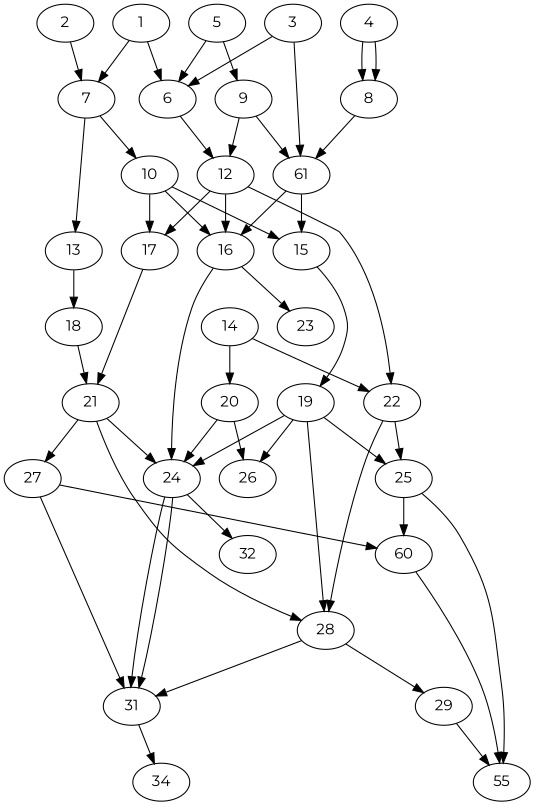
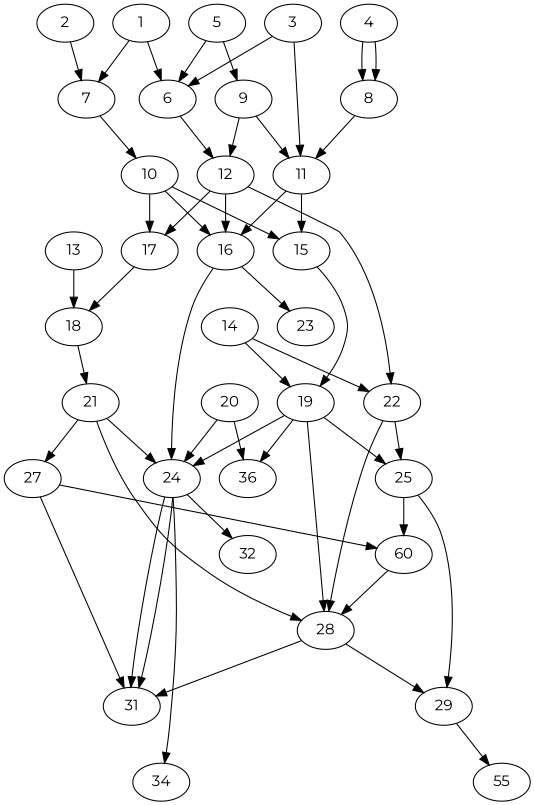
  digraph {
    fontname=Montserrat
    node [alpha=0.18 fontname=Montserrat]
    edge [fontname=Montserrat]
    1 [alpha=0.11 expect_size=17434624]
    6 [alpha=0.02 expect_size=13352960]
    7 [alpha=0.07 expect_size=37736448]
    12 [alpha=0.16 expect_size=6818816]
    10 [alpha=0.13 expect_size=24045568]
    13 [alpha=0.02 expect_size=29054976]
    16 [alpha=0.12 expect_size=11896832]
    17 [alpha=0.07 expect_size=17349632]
    22 [alpha=0.14 expect_size=52133888]
    15 [alpha=0.00 expect_size=16395264]
    18 [expect_size=33869824]
    2 [alpha=0.09 expect_size=37627904]
    3 [alpha=0.19 expect_size=25575424]
-   11 [expect_size=28482560 label=61]
+   11 [expect_size=28482560]
    8 [alpha=0.19 expect_size=21352448]
    4 [alpha=0.15 expect_size=26996736]
    5 [expect_size=43285504]
    9 [expect_size=33783808]
    23 [alpha=0.07 expect_size=43319296]
    24 [alpha=0.10 expect_size=47874048]
    21 [alpha=0.10 expect_size=9212928]
    14 [alpha=0.11 expect_size=27814912]
    20 [alpha=0.19 expect_size=25966592]
    19 [alpha=0.13 expect_size=31719424]
-   26 [alpha=0.10 expect_size=27538432]
+   26 [alpha=0.10 expect_size=27538432 label=36]
    25 [alpha=0.08 expect_size=26792960]
    28 [alpha=0.09 expect_size=23812096]
    27 [alpha=0.06 expect_size=8444928]
    31 [alpha=0.19 expect_size=47107072]
    32 [alpha=0.12 expect_size=22636544]
    29 [alpha=0.04 expect_size=19243008]
    n32 [alpha=0.06 expect_size=50039808 label=60]
    34 [alpha=0.08 expect_size=26572800]
    n34 [alpha=0.06 expect_size=49882112 label=55]
    1 -> 6
    1 -> 7
    6 -> 12
    7 -> 10
-   7 -> 13
    12 -> 16
    12 -> 17
    12 -> 22
    10 -> 16
    10 -> 17
    10 -> 15
    13 -> 18
    16 -> 23
    16 -> 24
-   17 -> 21
+   17 -> 18
    22 -> 25
    22 -> 28
    15 -> 19
    18 -> 21
    2 -> 7
    3 -> 6
    3 -> 11
    11 -> 16
    11 -> 15
    8 -> 11
    4 -> 8
    4 -> 8
    5 -> 6
    5 -> 9
    9 -> 12
    9 -> 11
    24 -> 31
    24 -> 31
    24 -> 32
    21 -> 24
    21 -> 28
    21 -> 27
    14 -> 22
-   14 -> 20
+   14 -> 19
    20 -> 24
    20 -> 26
    19 -> 24
    19 -> 26
    19 -> 25
    19 -> 28
-   25 -> n34
+   25 -> 29
    25 -> n32
    28 -> 31
    28 -> 29
    27 -> 31
    27 -> n32
-   31 -> 34
+   24 -> 34
    29 -> n34
-   n32 -> n34
+   n32 -> 28
  }
